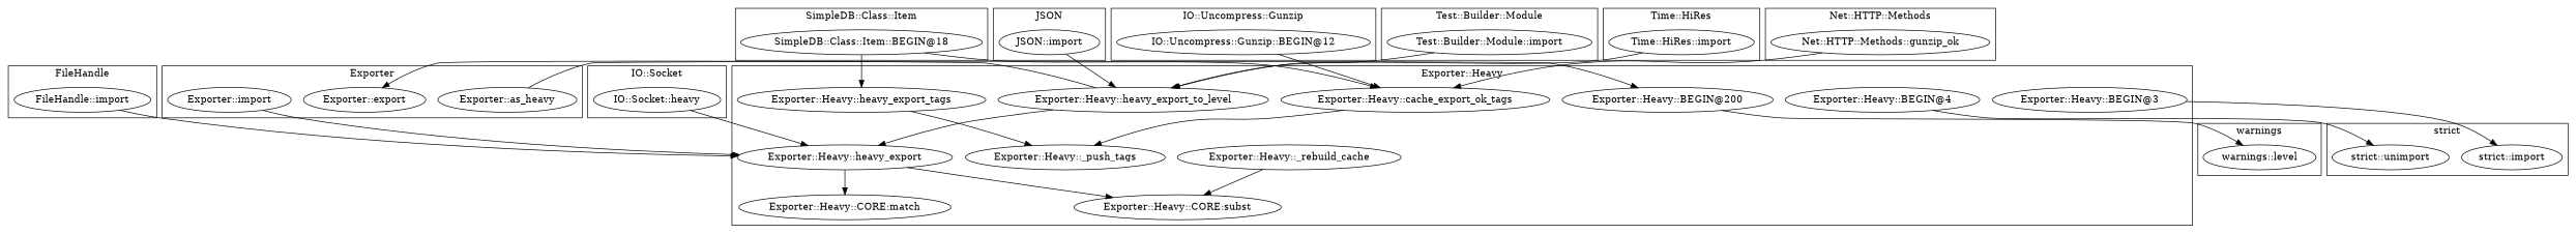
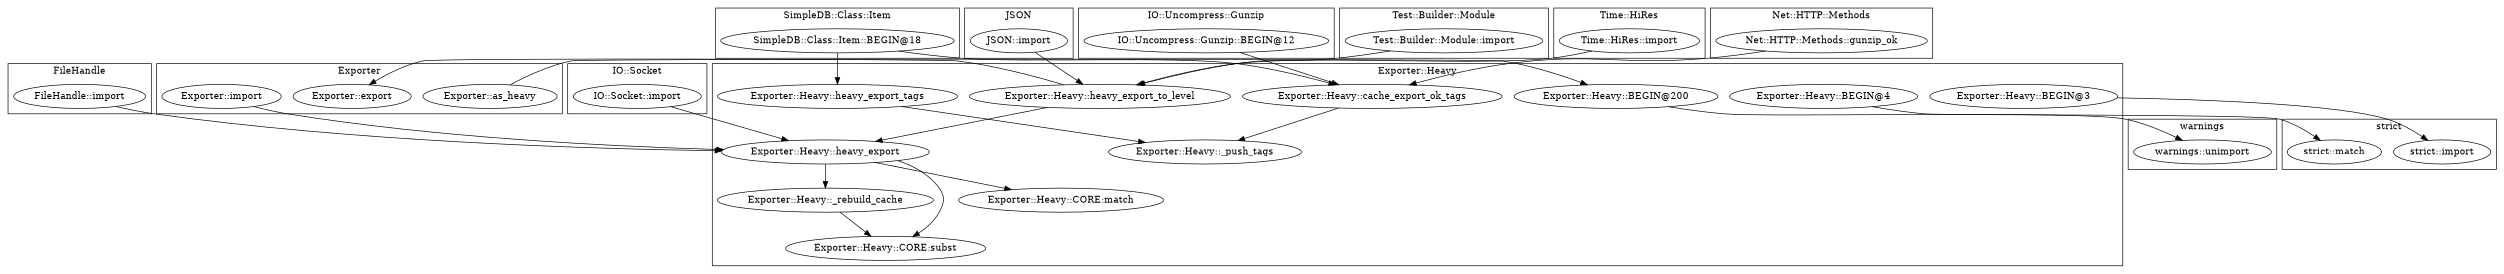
  digraph {
    "SimpleDB::Class::Item::BEGIN@18"
-   "warnings::unimport" [label="warnings::level"]
+   "warnings::unimport"
    "FileHandle::import"
    "JSON::import"
    "strict::import"
-   "strict::unimport"
+   "strict::unimport" [label="strict::match"]
    "Exporter::Heavy::_rebuild_cache"
    "Exporter::Heavy::_push_tags"
    "Exporter::Heavy::heavy_export_tags"
    "Exporter::Heavy::CORE:subst"
    n11 [label="Exporter::Heavy::cache_export_ok_tags"]
    "Exporter::Heavy::BEGIN@200"
    "Exporter::Heavy::heavy_export_to_level"
    "Exporter::Heavy::BEGIN@4"
    "Exporter::Heavy::CORE:match"
    "Exporter::Heavy::heavy_export"
    "Exporter::Heavy::BEGIN@3"
    "IO::Uncompress::Gunzip::BEGIN@12"
    "Exporter::import"
    "Exporter::as_heavy"
    "Exporter::export"
-   "IO::Socket::import" [label="IO::Socket::heavy"]
+   "IO::Socket::import"
    "Test::Builder::Module::import"
    "Time::HiRes::import"
    "Net::HTTP::Methods::gunzip_ok"
    subgraph cluster_1 {
      label="SimpleDB::Class::Item"
      "SimpleDB::Class::Item::BEGIN@18"
    }
    subgraph cluster_2 {
      label=warnings
      "warnings::unimport"
    }
    subgraph cluster_3 {
      label=FileHandle
      "FileHandle::import"
    }
    subgraph cluster_4 {
      label=JSON
      "JSON::import"
    }
    subgraph cluster_5 {
      label="strict"
      "strict::import"
      "strict::unimport"
    }
    subgraph cluster_6 {
      label="Exporter::Heavy"
      "Exporter::Heavy::_rebuild_cache"
      "Exporter::Heavy::_push_tags"
      "Exporter::Heavy::heavy_export_tags"
      "Exporter::Heavy::CORE:subst"
      n11
      "Exporter::Heavy::BEGIN@200"
      "Exporter::Heavy::heavy_export_to_level"
      "Exporter::Heavy::BEGIN@4"
      "Exporter::Heavy::CORE:match"
      "Exporter::Heavy::heavy_export"
      "Exporter::Heavy::BEGIN@3"
    }
    subgraph cluster_7 {
      label="IO::Uncompress::Gunzip"
      "IO::Uncompress::Gunzip::BEGIN@12"
    }
    subgraph cluster_8 {
      label=Exporter
      "Exporter::import"
      "Exporter::as_heavy"
      "Exporter::export"
    }
    subgraph cluster_9 {
      label="IO::Socket"
      "IO::Socket::import"
    }
    subgraph cluster_10 {
      label="Test::Builder::Module"
      "Test::Builder::Module::import"
    }
    subgraph cluster_11 {
      label="Time::HiRes"
      "Time::HiRes::import"
    }
    subgraph cluster_12 {
      label="Net::HTTP::Methods"
      "Net::HTTP::Methods::gunzip_ok"
    }
    "SimpleDB::Class::Item::BEGIN@18" -> "Exporter::Heavy::heavy_export_tags"
    "SimpleDB::Class::Item::BEGIN@18" -> n11
    "FileHandle::import" -> "Exporter::Heavy::heavy_export"
    "JSON::import" -> "Exporter::Heavy::heavy_export_to_level"
    "Exporter::Heavy::_rebuild_cache" -> "Exporter::Heavy::CORE:subst"
    "Exporter::Heavy::heavy_export_tags" -> "Exporter::Heavy::_push_tags"
    n11 -> "Exporter::Heavy::_push_tags"
    "Exporter::Heavy::BEGIN@200" -> "warnings::unimport"
    "Exporter::Heavy::heavy_export_to_level" -> "Exporter::Heavy::heavy_export"
    "Exporter::Heavy::heavy_export_to_level" -> "Exporter::export"
    "Exporter::Heavy::BEGIN@4" -> "strict::unimport"
+   "Exporter::Heavy::heavy_export" -> "Exporter::Heavy::_rebuild_cache"
    "Exporter::Heavy::heavy_export" -> "Exporter::Heavy::CORE:subst"
    "Exporter::Heavy::heavy_export" -> "Exporter::Heavy::CORE:match"
    "Exporter::Heavy::BEGIN@3" -> "strict::import"
    "IO::Uncompress::Gunzip::BEGIN@12" -> n11
    "Exporter::import" -> "Exporter::Heavy::heavy_export"
    "Exporter::as_heavy" -> "Exporter::Heavy::BEGIN@200"
    "IO::Socket::import" -> "Exporter::Heavy::heavy_export"
    "Test::Builder::Module::import" -> "Exporter::Heavy::heavy_export_to_level"
    "Time::HiRes::import" -> "Exporter::Heavy::heavy_export_to_level"
    "Net::HTTP::Methods::gunzip_ok" -> n11
  }
